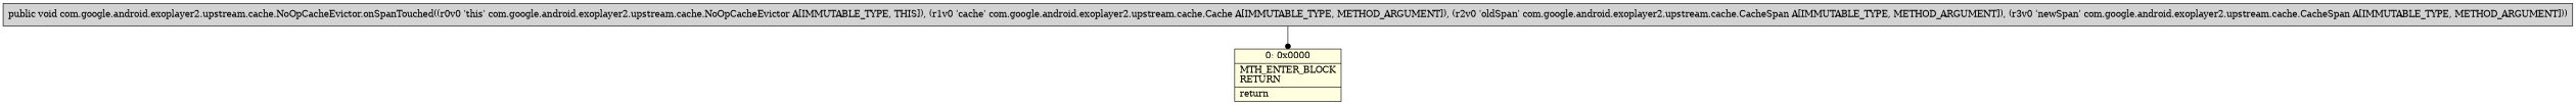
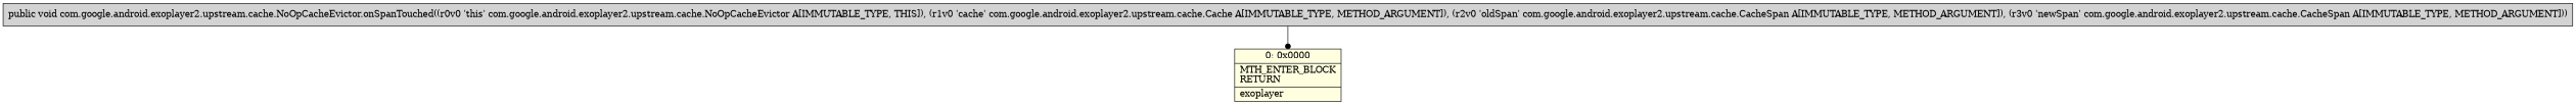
  digraph {
    node [shape=record style=filled]
-   n1 [label="{0\:\ 0x0000|MTH_ENTER_BLOCK\lRETURN\l|return\l}" fillcolor=lightyellow]
+   n1 [label="{0\:\ 0x0000|MTH_ENTER_BLOCK\lRETURN\l|exoplayer\l}" fillcolor=lightyellow]
    n2 [label="{public void com.google.android.exoplayer2.upstream.cache.NoOpCacheEvictor.onSpanTouched((r0v0 'this' com.google.android.exoplayer2.upstream.cache.NoOpCacheEvictor A[IMMUTABLE_TYPE, THIS]), (r1v0 'cache' com.google.android.exoplayer2.upstream.cache.Cache A[IMMUTABLE_TYPE, METHOD_ARGUMENT]), (r2v0 'oldSpan' com.google.android.exoplayer2.upstream.cache.CacheSpan A[IMMUTABLE_TYPE, METHOD_ARGUMENT]), (r3v0 'newSpan' com.google.android.exoplayer2.upstream.cache.CacheSpan A[IMMUTABLE_TYPE, METHOD_ARGUMENT])) }" fillcolor=lightgrey]
    n2 -> n1 [arrowhead=dot]
  }
